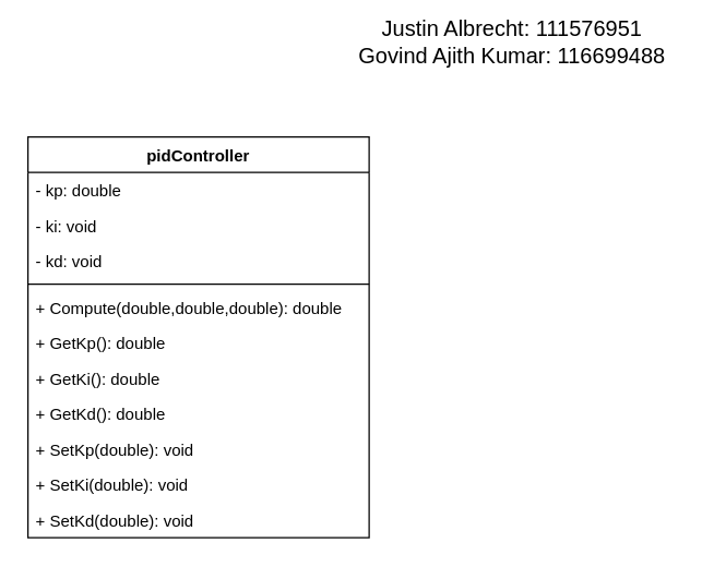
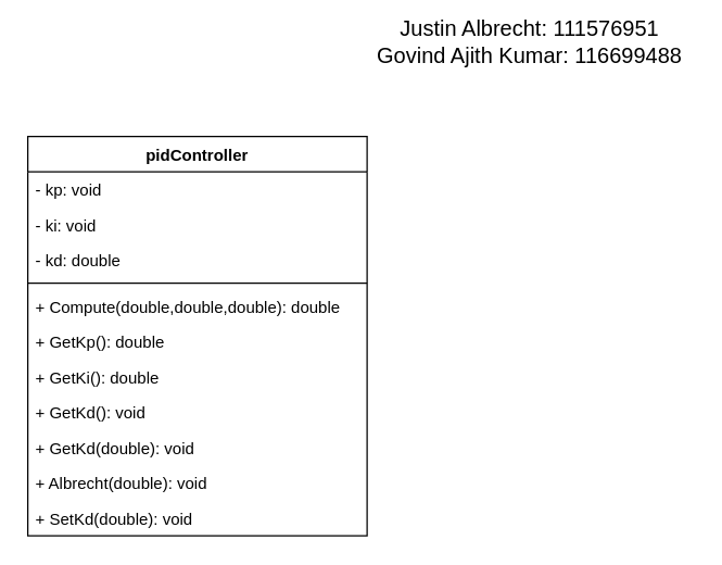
  <mxCell id="0" />
  <mxCell id="1" parent="0" />
- <mxCell id="2" value="&lt;font style=&quot;font-size: 16px&quot;&gt;Justin Albrecht: 111576951&lt;br&gt;Govind Ajith Kumar: 116699488&lt;/font&gt;" style="text;html=1;strokeColor=none;fillColor=none;align=center;verticalAlign=middle;whiteSpace=wrap;rounded=0;" vertex="1" parent="1"><mxGeometry x="255" y="20" width="240" height="20" as="geometry" /></mxCell>
+ <mxCell id="2" value="&lt;font style=&quot;font-size: 16px&quot;&gt;Justin Albrecht: 111576951&lt;br&gt;Govind Ajith Kumar: 116699488&lt;/font&gt;" style="text;html=1;strokeColor=none;fillColor=none;align=center;verticalAlign=middle;whiteSpace=wrap;rounded=0;" vertex="1" parent="1"><mxGeometry x="270" y="20" width="240" height="20" as="geometry" /></mxCell>
  <mxCell id="3" value="pidController" style="swimlane;fontStyle=1;align=center;verticalAlign=top;childLayout=stackLayout;horizontal=1;startSize=26;horizontalStack=0;resizeParent=1;resizeParentMax=0;resizeLast=0;collapsible=1;marginBottom=0;" vertex="1" parent="1"><mxGeometry x="20" y="100" width="250" height="294" as="geometry" /></mxCell>
- <mxCell id="4" value="- kp: double" style="text;strokeColor=none;fillColor=none;align=left;verticalAlign=top;spacingLeft=4;spacingRight=4;overflow=hidden;rotatable=0;points=[[0,0.5],[1,0.5]];portConstraint=eastwest;" vertex="1" parent="3"><mxGeometry y="26" width="250" height="26" as="geometry" /></mxCell>
+ <mxCell id="4" value="- kp: void" style="text;strokeColor=none;fillColor=none;align=left;verticalAlign=top;spacingLeft=4;spacingRight=4;overflow=hidden;rotatable=0;points=[[0,0.5],[1,0.5]];portConstraint=eastwest;" vertex="1" parent="3"><mxGeometry y="26" width="250" height="26" as="geometry" /></mxCell>
  <mxCell id="5" value="- ki: void" style="text;strokeColor=none;fillColor=none;align=left;verticalAlign=top;spacingLeft=4;spacingRight=4;overflow=hidden;rotatable=0;points=[[0,0.5],[1,0.5]];portConstraint=eastwest;" vertex="1" parent="3"><mxGeometry y="52" width="250" height="26" as="geometry" /></mxCell>
- <mxCell id="6" value="- kd: void" style="text;strokeColor=none;fillColor=none;align=left;verticalAlign=top;spacingLeft=4;spacingRight=4;overflow=hidden;rotatable=0;points=[[0,0.5],[1,0.5]];portConstraint=eastwest;" vertex="1" parent="3"><mxGeometry y="78" width="250" height="26" as="geometry" /></mxCell>
+ <mxCell id="6" value="- kd: double" style="text;strokeColor=none;fillColor=none;align=left;verticalAlign=top;spacingLeft=4;spacingRight=4;overflow=hidden;rotatable=0;points=[[0,0.5],[1,0.5]];portConstraint=eastwest;" vertex="1" parent="3"><mxGeometry y="78" width="250" height="26" as="geometry" /></mxCell>
  <mxCell id="7" value="" style="line;strokeWidth=1;fillColor=none;align=left;verticalAlign=middle;spacingTop=-1;spacingLeft=3;spacingRight=3;rotatable=0;labelPosition=right;points=[];portConstraint=eastwest;" vertex="1" parent="3"><mxGeometry y="104" width="250" height="8" as="geometry" /></mxCell>
  <mxCell id="8" value="+ Compute(double,double,double): double" style="text;strokeColor=none;fillColor=none;align=left;verticalAlign=top;spacingLeft=4;spacingRight=4;overflow=hidden;rotatable=0;points=[[0,0.5],[1,0.5]];portConstraint=eastwest;" vertex="1" parent="3"><mxGeometry y="112" width="250" height="26" as="geometry" /></mxCell>
  <mxCell id="9" value="+ GetKp(): double" style="text;strokeColor=none;fillColor=none;align=left;verticalAlign=top;spacingLeft=4;spacingRight=4;overflow=hidden;rotatable=0;points=[[0,0.5],[1,0.5]];portConstraint=eastwest;" vertex="1" parent="3"><mxGeometry y="138" width="250" height="26" as="geometry" /></mxCell>
  <mxCell id="10" value="+ GetKi(): double" style="text;strokeColor=none;fillColor=none;align=left;verticalAlign=top;spacingLeft=4;spacingRight=4;overflow=hidden;rotatable=0;points=[[0,0.5],[1,0.5]];portConstraint=eastwest;" vertex="1" parent="3"><mxGeometry y="164" width="250" height="26" as="geometry" /></mxCell>
- <mxCell id="11" value="+ GetKd(): double" style="text;strokeColor=none;fillColor=none;align=left;verticalAlign=top;spacingLeft=4;spacingRight=4;overflow=hidden;rotatable=0;points=[[0,0.5],[1,0.5]];portConstraint=eastwest;" vertex="1" parent="3"><mxGeometry y="190" width="250" height="26" as="geometry" /></mxCell>
- <mxCell id="12" value="+ SetKp(double): void" style="text;strokeColor=none;fillColor=none;align=left;verticalAlign=top;spacingLeft=4;spacingRight=4;overflow=hidden;rotatable=0;points=[[0,0.5],[1,0.5]];portConstraint=eastwest;" vertex="1" parent="3"><mxGeometry y="216" width="250" height="26" as="geometry" /></mxCell>
- <mxCell id="13" value="+ SetKi(double): void" style="text;strokeColor=none;fillColor=none;align=left;verticalAlign=top;spacingLeft=4;spacingRight=4;overflow=hidden;rotatable=0;points=[[0,0.5],[1,0.5]];portConstraint=eastwest;" vertex="1" parent="3"><mxGeometry y="242" width="250" height="26" as="geometry" /></mxCell>
+ <mxCell id="11" value="+ GetKd(): void" style="text;strokeColor=none;fillColor=none;align=left;verticalAlign=top;spacingLeft=4;spacingRight=4;overflow=hidden;rotatable=0;points=[[0,0.5],[1,0.5]];portConstraint=eastwest;" vertex="1" parent="3"><mxGeometry y="190" width="250" height="26" as="geometry" /></mxCell>
+ <mxCell id="12" value="+ GetKd(double): void" style="text;strokeColor=none;fillColor=none;align=left;verticalAlign=top;spacingLeft=4;spacingRight=4;overflow=hidden;rotatable=0;points=[[0,0.5],[1,0.5]];portConstraint=eastwest;" vertex="1" parent="3"><mxGeometry y="216" width="250" height="26" as="geometry" /></mxCell>
+ <mxCell id="13" value="+ Albrecht(double): void" style="text;strokeColor=none;fillColor=none;align=left;verticalAlign=top;spacingLeft=4;spacingRight=4;overflow=hidden;rotatable=0;points=[[0,0.5],[1,0.5]];portConstraint=eastwest;" vertex="1" parent="3"><mxGeometry y="242" width="250" height="26" as="geometry" /></mxCell>
  <mxCell id="14" value="+ SetKd(double): void" style="text;strokeColor=none;fillColor=none;align=left;verticalAlign=top;spacingLeft=4;spacingRight=4;overflow=hidden;rotatable=0;points=[[0,0.5],[1,0.5]];portConstraint=eastwest;" vertex="1" parent="3"><mxGeometry y="268" width="250" height="26" as="geometry" /></mxCell>
